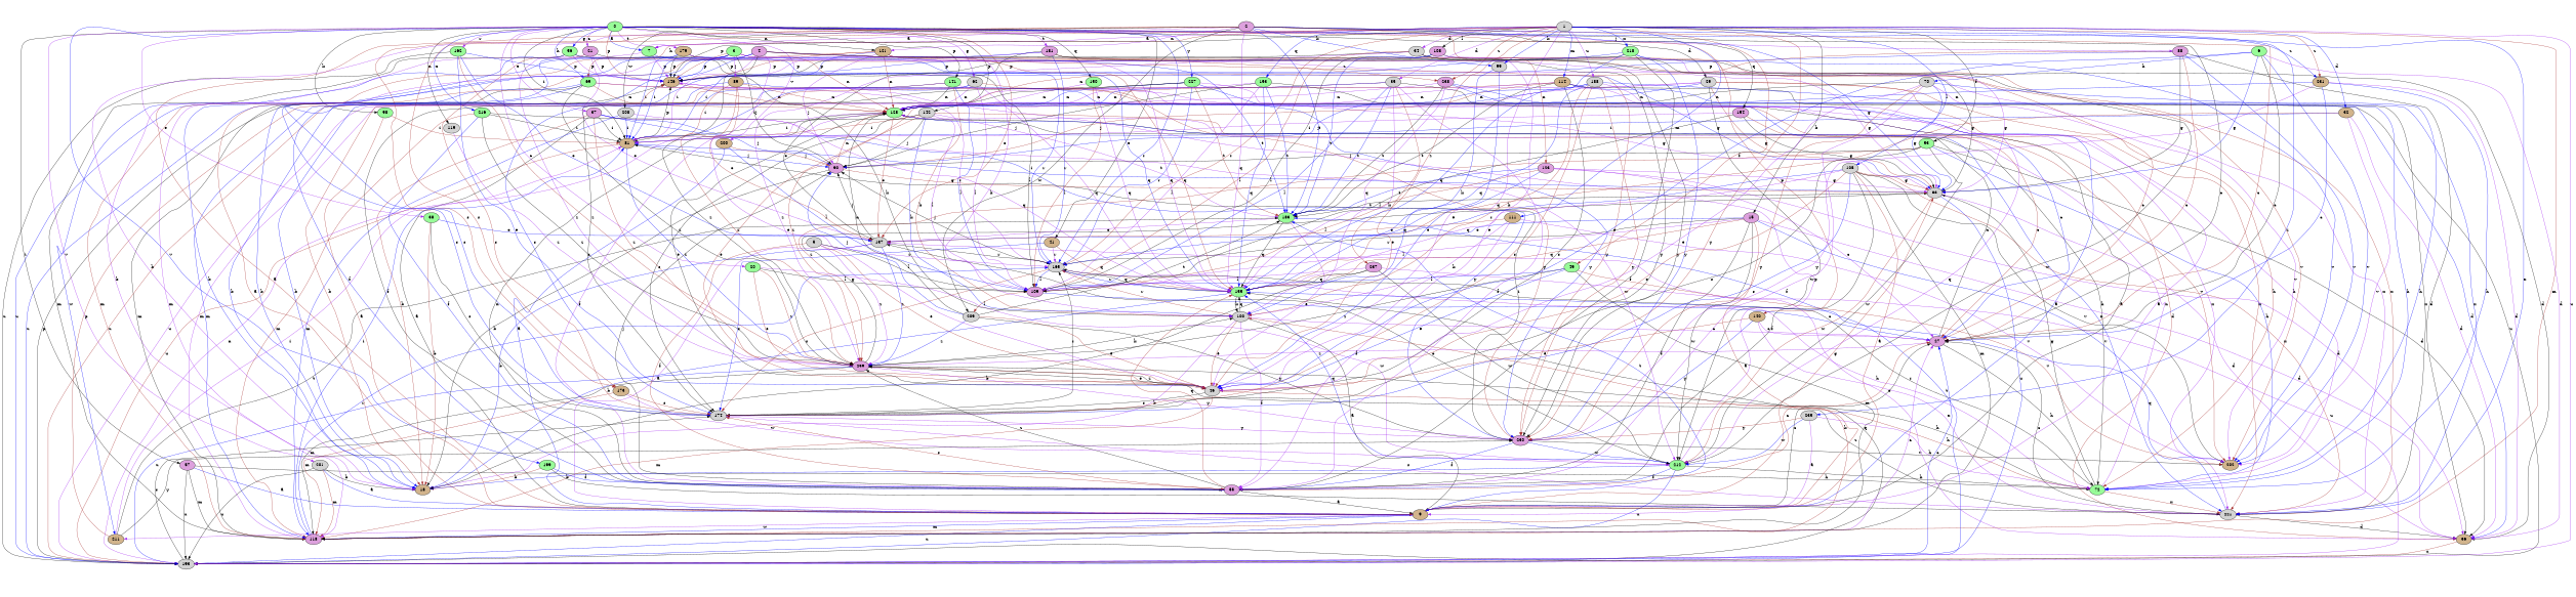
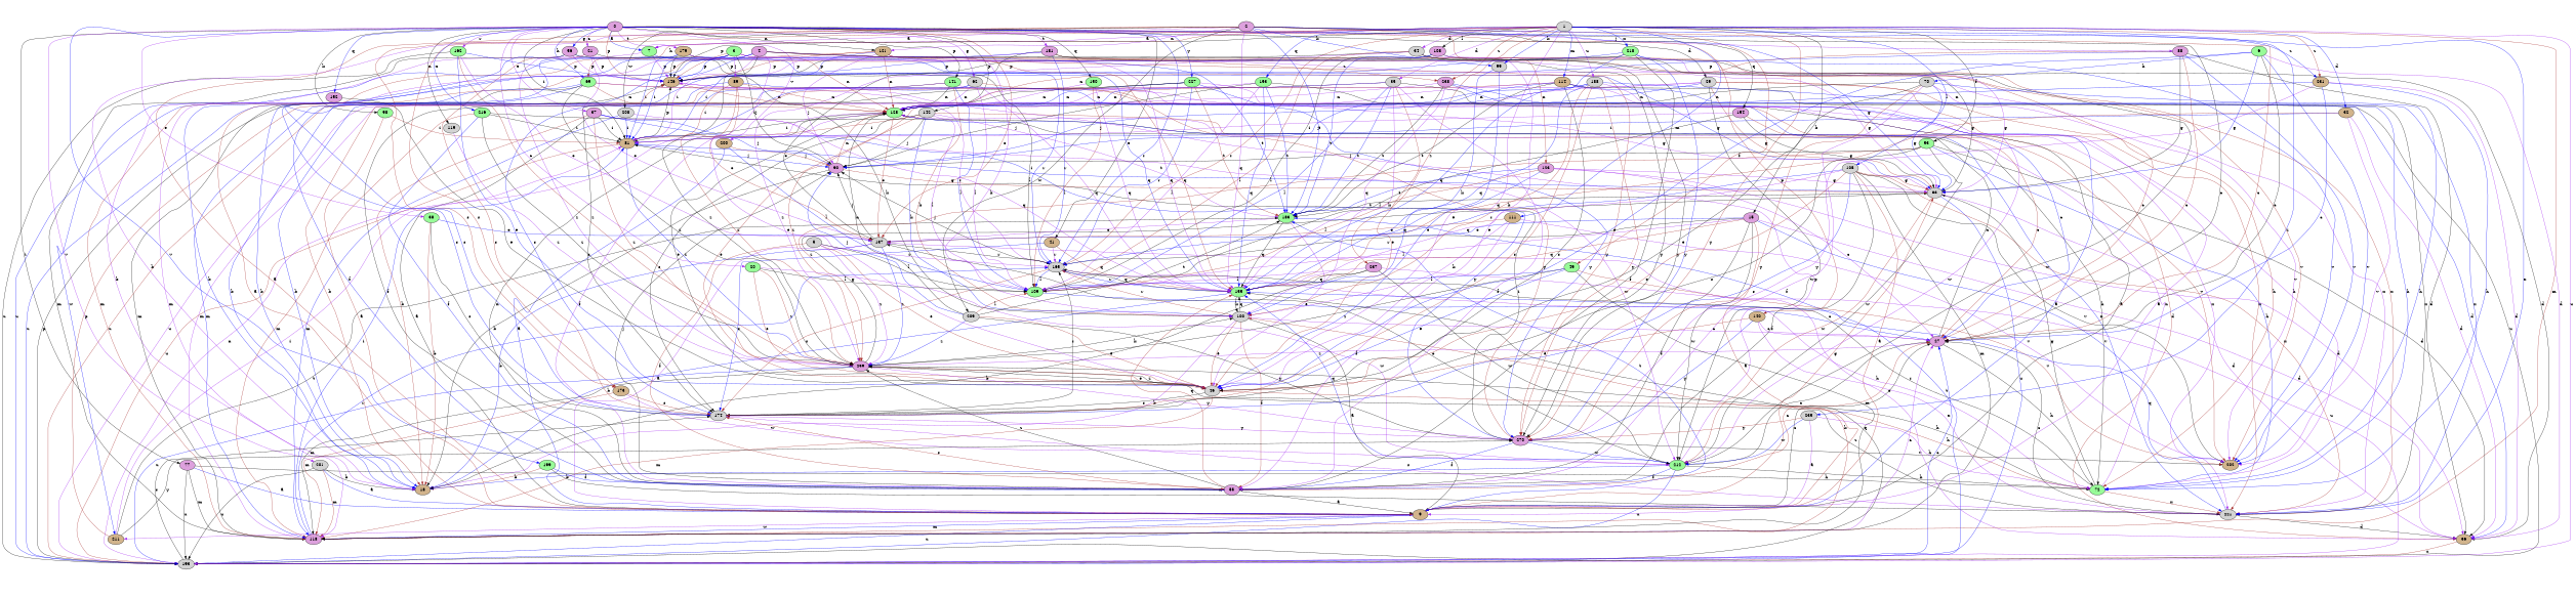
  strict digraph {
    node [fillcolor=palegreen style=filled]
    edge [color=blue]
-   0
+   0 [fillcolor=plum]
    7
    20
    21 [fillcolor=plum]
    27 [fillcolor=plum]
    29 [fillcolor=lightgrey]
    37 [fillcolor=plum]
    38
    41 [fillcolor=tan]
-   56
+   56 [fillcolor=plum]
    62 [fillcolor=lightgrey]
    69
-   77 [fillcolor=plum label=57]
+   77 [fillcolor=plum]
    81 [fillcolor=tan]
    88 [fillcolor=plum]
    98
    119 [fillcolor=lightgrey]
    121 [fillcolor=tan]
    137 [fillcolor=lightgrey]
    140 [fillcolor=tan]
    141
    142 [fillcolor=lightgrey]
    146 [fillcolor=tan]
    150
+   152 [fillcolor=plum]
    162
    165 [fillcolor=lightgrey]
    179 [fillcolor=tan]
    181 [fillcolor=plum]
    199
    200 [fillcolor=tan]
    201 [fillcolor=lightgrey]
    216
    227
    231 [fillcolor=tan]
    18 [fillcolor=tan]
    155
    46 [fillcolor=lightgrey]
    239 [fillcolor=plum]
-   109 [fillcolor=plum]
+   109
    212
    174 [fillcolor=lightgrey]
    128
    72
    118 [fillcolor=plum]
    193 [fillcolor=lightgrey]
    63 [fillcolor=lightgrey]
    221 [fillcolor=lightgrey]
-   230 [fillcolor=plum]
+   230 [fillcolor=plum label=270]
    9 [fillcolor=tan]
    90 [fillcolor=plum]
    100 [fillcolor=lightgrey]
    36 [fillcolor=tan]
    202 [fillcolor=tan]
    183
    55 [fillcolor=plum]
    1 [fillcolor=lightgrey]
    15 [fillcolor=plum]
    32 [fillcolor=tan]
    34 [fillcolor=lightgrey]
    35 [fillcolor=lightgrey]
    49
    53
    99 [fillcolor=lightgrey]
    105 [fillcolor=lightgrey]
    108 [fillcolor=plum]
    111 [fillcolor=tan]
    114 [fillcolor=tan]
    153
    173 [fillcolor=tan]
    188 [fillcolor=lightgrey]
    218
    235 [fillcolor=lightgrey]
    237 [fillcolor=plum]
    238 [fillcolor=plum]
    2 [fillcolor=plum]
    123 [fillcolor=plum]
    154 [fillcolor=plum]
    208 [fillcolor=lightgrey]
    209 [fillcolor=lightgrey]
    211 [fillcolor=tan]
    3
    89 [fillcolor=tan]
    4 [fillcolor=plum]
    5 [fillcolor=lightgrey]
    6
    70 [fillcolor=lightgrey]
    0 -> 7 [label=a]
    0 -> 20 [color=purple label=c]
    0 -> 21 [color=purple label=c]
    0 -> 27 [color=black label=c]
    0 -> 29 [color=black label=d]
    0 -> 37 [color=purple label=e]
    0 -> 38 [color=purple label=e]
    0 -> 41 [color=black label=e]
    0 -> 56 [label=g]
    0 -> 62 [color=purple label=g]
    0 -> 69 [label=h]
    0 -> 77 [color=black label=i]
    0 -> 81 [color=black label=i]
    0 -> 88 [color=purple label=j]
    0 -> 98 [color=black label=k]
    0 -> 119 [color=black label=n]
    0 -> 121 [color=black label=n]
    0 -> 137 [color=brown label=o]
    0 -> 140 [color=brown label=p]
    0 -> 141 [color=black label=p]
    0 -> 142 [color=black label=p]
    0 -> 146 [color=brown label=p]
    0 -> 150 [color=black label=q]
+   0 -> 152 [label=q]
    0 -> 162 [color=purple label=r]
    0 -> 165 [label=r]
    0 -> 179 [color=purple label=t]
    0 -> 181 [color=purple label=t]
    0 -> 199 [label=v]
    0 -> 200 [color=purple label=v]
    0 -> 201 [color=purple label=v]
    0 -> 216 [label=x]
    0 -> 227 [label=y]
    0 -> 231 [label=z]
    7 -> 146 [color=purple label=p]
    7 -> 18 [color=purple label=b]
    7 -> 155 [label=q]
    20 -> 46 [color=brown label=e]
    20 -> 239 [color=brown label=z]
    20 -> 109 [color=black label=l]
    20 -> 212 [color=purple label=w]
    21 -> 137 [color=purple label=o]
    21 -> 146 [color=purple label=p]
    21 -> 239 [color=purple label=z]
    21 -> 109 [color=black label=l]
    21 -> 174 [color=brown label=s]
    27 -> 239 [color=purple label=z]
    27 -> 128 [color=black label=n]
    27 -> 72 [color=black label=h]
    29 -> 212 [color=black label=w]
    29 -> 128 [label=n]
    29 -> 72 [color=brown label=h]
    29 -> 118 [color=purple label=m]
    29 -> 193 [color=purple label=u]
    29 -> 63 [color=brown label=g]
    29 -> 221 [color=brown label=x]
    37 -> 81 [color=black label=i]
    37 -> 18 [color=brown label=b]
    37 -> 239 [color=brown label=z]
    37 -> 212 [color=purple label=w]
    37 -> 230 [label=y]
    37 -> 9 [color=black label=a]
    37 -> 90 [label=j]
    38 -> 137 [label=o]
    38 -> 18 [color=brown label=b]
    38 -> 174 [color=black label=s]
    41 -> 165 [color=purple label=r]
    41 -> 155 [color=brown label=q]
    41 -> 174 [label=s]
    56 -> 146 [color=purple label=p]
    56 -> 174 [label=s]
    56 -> 118 [color=black label=m]
    56 -> 63 [label=g]
    56 -> 100 [color=black label=k]
    62 -> 81 [label=i]
    62 -> 18 [label=b]
    62 -> 155 [color=purple label=q]
    62 -> 109 [color=purple label=l]
    62 -> 128 [color=purple label=n]
    62 -> 230 [color=brown label=y]
    69 -> 165 [color=purple label=r]
    69 -> 18 [label=b]
    69 -> 239 [color=black label=z]
    69 -> 128 [color=brown label=n]
    69 -> 118 [color=black label=m]
    69 -> 193 [label=u]
    69 -> 36 [color=brown label=d]
    77 -> 72 [color=black label=h]
    77 -> 118 [color=black label=m]
    77 -> 193 [color=black label=u]
    77 -> 9 [label=a]
    81 -> 146 [color=black label=p]
    81 -> 239 [label=z]
    81 -> 193 [color=brown label=u]
    81 -> 90 [label=j]
    88 -> 27 [color=brown label=c]
    88 -> 146 [label=p]
    88 -> 128 [color=brown label=n]
    88 -> 63 [color=black label=g]
    88 -> 36 [color=black label=d]
    88 -> 202 [label=v]
    98 -> 81 [color=brown label=i]
    98 -> 9 [color=brown label=a]
    119 -> 239 [color=purple label=z]
    121 -> 146 [color=brown label=p]
    121 -> 155 [color=purple label=q]
    121 -> 174 [label=s]
    121 -> 128 [color=brown label=n]
    121 -> 221 [color=brown label=x]
    121 -> 9 [color=brown label=a]
    121 -> 90 [color=purple label=j]
    121 -> 202 [color=brown label=v]
    137 -> 165 [color=black label=r]
    137 -> 18 [label=b]
    137 -> 239 [label=z]
    137 -> 9 [color=purple label=a]
    137 -> 90 [color=black label=j]
    140 -> 27 [color=purple label=c]
    140 -> 46 [color=brown label=e]
    140 -> 221 [color=purple label=x]
    140 -> 230 [label=y]
    141 -> 18 [label=b]
    141 -> 109 [label=l]
    141 -> 128 [color=black label=n]
    141 -> 193 [color=brown label=u]
    141 -> 221 [color=purple label=x]
    141 -> 100 [color=brown label=k]
    142 -> 81 [color=brown label=i]
    142 -> 46 [color=brown label=e]
    142 -> 109 [color=purple label=l]
    142 -> 174 [color=black label=s]
    142 -> 90 [color=black label=j]
    142 -> 100 [label=k]
    142 -> 202 [color=brown label=v]
    142 -> 183 [color=purple label=t]
    146 -> 128 [color=brown label=n]
    146 -> 72 [color=purple label=h]
    150 -> 155 [color=purple label=q]
    150 -> 109 [color=brown label=l]
    150 -> 128 [color=purple label=n]
-   162 -> 137 [label=o]
+   152 -> 46 [color=black label=e]
+   162 -> 137 [color=purple label=o]
    162 -> 146 [label=p]
    162 -> 46 [label=e]
    162 -> 239 [color=brown label=z]
    162 -> 193 [color=black label=u]
    165 -> 155 [color=black label=q]
    165 -> 109 [label=l]
    165 -> 174 [color=brown label=s]
    165 -> 72 [color=purple label=h]
    165 -> 90 [color=black label=j]
    179 -> 81 [label=i]
    179 -> 146 [color=black label=p]
    179 -> 165 [label=r]
    179 -> 174 [label=s]
    179 -> 221 [color=purple label=x]
    179 -> 230 [color=brown label=y]
    181 -> 27 [color=brown label=c]
    181 -> 137 [color=black label=o]
    181 -> 146 [color=purple label=p]
    181 -> 165 [label=r]
    181 -> 193 [label=u]
    181 -> 230 [color=black label=y]
    199 -> 18 [color=brown label=b]
    199 -> 221 [color=black label=x]
    199 -> 55 [label=f]
    200 -> 109 [label=l]
    200 -> 9 [label=a]
    200 -> 90 [color=brown label=j]
    201 -> 18 [color=black label=b]
    201 -> 118 [color=brown label=m]
    201 -> 193 [color=black label=u]
    201 -> 9 [label=a]
    216 -> 81 [color=black label=i]
    216 -> 239 [color=black label=z]
    216 -> 72 [color=black label=h]
    216 -> 118 [color=brown label=m]
    216 -> 55 [label=f]
    227 -> 165 [label=r]
    227 -> 174 [color=black label=s]
    227 -> 128 [label=n]
    227 -> 63 [color=purple label=g]
    227 -> 230 [label=y]
    227 -> 183 [color=brown label=t]
    227 -> 55 [color=black label=f]
    231 -> 27 [label=c]
    231 -> 128 [label=n]
    231 -> 72 [label=h]
    231 -> 230 [color=purple label=y]
    231 -> 36 [color=purple label=d]
    155 -> 165 [label=r]
    155 -> 18 [label=b]
    155 -> 100 [color=black label=k]
    46 -> 239 [color=black label=z]
    46 -> 174 [color=black label=s]
    46 -> 72 [color=brown label=h]
    46 -> 118 [color=brown label=m]
    239 -> 46 [color=brown label=e]
    239 -> 72 [color=black label=h]
    239 -> 118 [color=black label=m]
    239 -> 193 [label=u]
    239 -> 63 [color=black label=g]
    239 -> 230 [color=purple label=y]
    239 -> 100 [color=black label=k]
    109 -> 27 [label=c]
+   212 -> 27 [color=black label=c]
    212 -> 137 [color=black label=o]
    212 -> 146 [color=purple label=p]
    212 -> 18 [label=b]
    212 -> 155 [label=q]
    212 -> 72 [color=black label=h]
    212 -> 193 [label=u]
    212 -> 55 [label=f]
    174 -> 165 [color=black label=r]
    174 -> 230 [color=purple label=y]
    128 -> 81 [color=black label=i]
    128 -> 137 [color=brown label=o]
    128 -> 46 [color=black label=e]
    128 -> 221 [label=x]
    128 -> 55 [color=purple label=f]
    72 -> 165 [color=black label=r]
    72 -> 128 [color=purple label=n]
    72 -> 63 [color=black label=g]
    72 -> 221 [color=brown label=x]
    118 -> 27 [color=purple label=c]
    118 -> 81 [label=i]
    118 -> 165 [label=r]
    118 -> 100 [color=brown label=k]
    193 -> 27 [label=c]
    193 -> 146 [color=black label=p]
    193 -> 155 [color=black label=q]
    193 -> 174 [color=black label=s]
    193 -> 128 [color=purple label=n]
    193 -> 183 [label=t]
    63 -> 81 [label=i]
    63 -> 212 [color=brown label=w]
    63 -> 193 [label=u]
    63 -> 36 [color=purple label=d]
    63 -> 183 [color=black label=t]
    221 -> 27 [color=black label=c]
    221 -> 155 [label=q]
    221 -> 239 [color=black label=z]
    221 -> 174 [color=purple label=s]
    221 -> 36 [color=black label=d]
    230 -> 81 [color=black label=i]
    230 -> 212 [label=w]
    230 -> 202 [color=black label=v]
    230 -> 55 [label=f]
    9 -> 27 [color=black label=c]
    9 -> 118 [label=m]
    9 -> 193 [label=u]
    9 -> 63 [color=brown label=g]
    9 -> 183 [label=t]
    9 -> 211 [color=purple label=w]
    90 -> 18 [color=black label=b]
    90 -> 128 [color=brown label=n]
    90 -> 63 [color=brown label=g]
    100 -> 27 [color=purple label=c]
    100 -> 165 [color=brown label=r]
    100 -> 18 [color=purple label=b]
    100 -> 155 [color=black label=q]
    100 -> 46 [color=brown label=e]
    100 -> 9 [color=black label=a]
-   100 -> 55 [color=purple label=f]
+   100 -> 55 [color=brown label=f]
    36 -> 137 [color=purple label=o]
    36 -> 193 [color=brown label=u]
    183 -> 137 [color=purple label=o]
    183 -> 155 [color=black label=q]
    183 -> 46 [color=purple label=e]
    55 -> 27 [color=brown label=c]
    55 -> 155 [color=brown label=q]
    55 -> 239 [color=black label=z]
    55 -> 174 [color=brown label=s]
    55 -> 128 [color=black label=n]
    55 -> 9 [color=black label=a]
    55 -> 90 [color=black label=j]
    1 -> 7 [color=purple label=a]
    1 -> 69 [color=brown label=h]
    1 -> 146 [color=black label=p]
    1 -> 165 [color=brown label=r]
    1 -> 231 [color=brown label=z]
    1 -> 18 [color=purple label=b]
    1 -> 46 [color=purple label=e]
    1 -> 118 [color=brown label=m]
    1 -> 193 [color=purple label=u]
    1 -> 230 [color=brown label=y]
    1 -> 15 [color=black label=b]
    1 -> 32 [label=d]
    1 -> 34 [color=purple label=d]
    1 -> 35 [color=purple label=d]
    1 -> 49 [color=brown label=f]
    1 -> 53 [color=black label=f]
    1 -> 99 [label=k]
    1 -> 105 [label=l]
    1 -> 108 [color=black label=l]
    1 -> 111 [label=m]
    1 -> 114 [label=m]
    1 -> 153 [label=q]
    1 -> 173 [color=brown label=s]
    1 -> 188 [color=purple label=u]
    1 -> 218 [label=x]
    1 -> 235 [label=z]
    1 -> 237 [color=brown label=z]
    1 -> 238 [color=brown label=z]
    15 -> 137 [label=o]
    15 -> 165 [color=black label=r]
    15 -> 155 [color=brown label=q]
    15 -> 109 [color=purple label=l]
    15 -> 212 [color=black label=w]
    15 -> 9 [color=brown label=a]
    15 -> 36 [color=purple label=d]
    15 -> 202 [label=v]
    15 -> 55 [color=black label=f]
    32 -> 81 [label=i]
    32 -> 155 [color=brown label=q]
    32 -> 36 [color=purple label=d]
    32 -> 202 [color=purple label=v]
    34 -> 146 [color=black label=p]
    34 -> 46 [color=purple label=e]
    34 -> 239 [color=purple label=z]
    34 -> 109 [color=brown label=l]
    34 -> 63 [color=black label=g]
    34 -> 230 [color=black label=y]
    35 -> 46 [color=brown label=e]
    35 -> 239 [color=brown label=z]
    35 -> 109 [label=l]
    35 -> 128 [label=n]
    35 -> 9 [color=black label=a]
    35 -> 100 [color=purple label=k]
    35 -> 183 [label=t]
    35 -> 55 [color=purple label=f]
    49 -> 46 [label=e]
    49 -> 239 [color=black label=z]
    49 -> 109 [label=l]
    49 -> 118 [color=black label=m]
    49 -> 202 [color=brown label=v]
    53 -> 239 [color=brown label=z]
    53 -> 212 [color=black label=w]
    53 -> 174 [color=black label=s]
    53 -> 72 [label=h]
    53 -> 90 [color=black label=j]
    53 -> 36 [color=black label=d]
    99 -> 46 [label=e]
    99 -> 100 [label=k]
    105 -> 165 [label=r]
    105 -> 155 [color=purple label=q]
    105 -> 46 [color=brown label=e]
    105 -> 174 [label=s]
    105 -> 118 [color=black label=m]
    105 -> 63 [color=brown label=g]
    105 -> 221 [color=brown label=x]
    105 -> 9 [color=brown label=a]
    105 -> 202 [color=black label=v]
    105 -> 55 [color=black label=f]
    108 -> 146 [label=p]
    108 -> 109 [color=black label=l]
    108 -> 212 [color=black label=w]
    108 -> 63 [color=purple label=g]
    108 -> 183 [label=t]
    111 -> 137 [color=brown label=o]
    111 -> 100 [color=purple label=k]
    111 -> 202 [color=purple label=v]
    111 -> 55 [color=purple label=f]
    114 -> 18 [color=brown label=b]
-   114 -> 212 [color=purple label=q]
+   114 -> 212 [color=purple label=w]
    114 -> 174 [color=black label=s]
    114 -> 128 [color=purple label=n]
    114 -> 72 [label=h]
    114 -> 221 [color=black label=x]
-   114 -> 90 [color=brown label=j]
+   114 -> 90 [label=j]
    114 -> 183 [color=black label=t]
    153 -> 155 [label=q]
    153 -> 109 [color=purple label=l]
    153 -> 128 [color=purple label=n]
    153 -> 193 [color=black label=u]
    153 -> 90 [color=black label=j]
    153 -> 183 [label=t]
    173 -> 212 [color=purple label=w]
    173 -> 174 [color=brown label=s]
    173 -> 118 [color=brown label=m]
    188 -> 155 [label=q]
    188 -> 174 [color=brown label=s]
    188 -> 128 [label=n]
    188 -> 221 [label=x]
    188 -> 230 [color=brown label=y]
    188 -> 9 [color=purple label=a]
    188 -> 90 [label=j]
    188 -> 100 [color=brown label=k]
    218 -> 81 [label=i]
    218 -> 146 [color=black label=p]
    218 -> 155 [label=q]
    218 -> 230 [label=y]
    218 -> 202 [label=v]
    218 -> 55 [color=black label=f]
    235 -> 212 [label=w]
    235 -> 72 [color=purple label=h]
    235 -> 230 [color=brown label=y]
    235 -> 9 [color=purple label=a]
    237 -> 18 [color=black label=b]
    237 -> 155 [color=black label=q]
    237 -> 109 [color=purple label=l]
    237 -> 212 [color=black label=w]
    237 -> 193 [color=purple label=u]
    238 -> 155 [color=purple label=q]
    238 -> 128 [color=purple label=n]
    238 -> 9 [label=a]
    238 -> 36 [label=d]
    238 -> 183 [color=black label=t]
    2 -> 7 [color=purple label=a]
    2 -> 27 [color=brown label=c]
    2 -> 121 [color=purple label=n]
    2 -> 155 [color=purple label=q]
    2 -> 63 [label=g]
    2 -> 221 [label=x]
    2 -> 9 [color=brown label=a]
    2 -> 183 [label=t]
    2 -> 99 [label=k]
    2 -> 173 [color=brown label=s]
    2 -> 123 [color=brown label=n]
    2 -> 154 [color=black label=q]
    2 -> 208 [color=black label=w]
    2 -> 209 [color=black label=w]
    123 -> 27 [color=purple label=c]
    123 -> 155 [label=q]
    123 -> 109 [color=brown label=l]
    123 -> 63 [color=purple label=g]
    123 -> 36 [color=purple label=d]
    123 -> 183 [label=t]
    154 -> 27 [color=brown label=c]
    154 -> 81 [color=purple label=i]
    154 -> 109 [color=black label=l]
    154 -> 63 [color=black label=g]
    208 -> 81 [label=i]
    208 -> 155 [color=purple label=q]
    208 -> 118 [label=m]
    209 -> 46 [color=brown label=e]
    209 -> 239 [label=z]
-   109 -> 209 [color=brown label=l]
+   209 -> 109 [color=brown label=l]
    209 -> 128 [color=black label=n]
    209 -> 230 [color=black label=y]
    209 -> 90 [label=j]
    209 -> 183 [color=black label=t]
    211 -> 81 [color=purple label=i]
    211 -> 146 [color=brown label=p]
    211 -> 230 [color=black label=y]
    211 -> 183 [color=black label=t]
    3 -> 81 [label=i]
    3 -> 146 [color=brown label=p]
    3 -> 18 [label=b]
    3 -> 128 [color=brown label=n]
    3 -> 118 [color=brown label=m]
    3 -> 63 [color=purple label=g]
    3 -> 90 [color=black label=j]
    3 -> 100 [color=purple label=k]
    3 -> 211 [label=w]
    3 -> 89 [color=purple label=j]
    89 -> 27 [label=c]
    89 -> 81 [color=brown label=i]
    89 -> 137 [color=brown label=o]
    89 -> 239 [color=brown label=z]
    89 -> 128 [color=brown label=n]
    89 -> 118 [label=m]
    4 -> 81 [color=purple label=i]
    4 -> 146 [label=p]
    4 -> 155 [color=brown label=q]
    4 -> 46 [color=purple label=e]
    4 -> 239 [color=black label=z]
    4 -> 118 [color=purple label=m]
    4 -> 36 [color=black label=d]
    4 -> 183 [label=t]
    4 -> 55 [label=f]
    4 -> 238 [color=brown label=z]
    5 -> 165 [color=purple label=r]
    5 -> 46 [color=brown label=e]
    5 -> 239 [color=purple label=z]
    5 -> 109 [color=black label=l]
    5 -> 55 [color=brown label=f]
    6 -> 27 [color=black label=c]
    6 -> 46 [label=e]
    6 -> 63 [label=g]
    6 -> 36 [color=purple label=d]
    6 -> 202 [label=v]
    6 -> 70 [label=h]
-   70 -> 46 [color=purple label=e]
+   70 -> 46 [color=black label=e]
    70 -> 128 [color=black label=n]
    70 -> 72 [label=h]
    70 -> 63 [label=g]
    70 -> 230 [color=brown label=y]
    70 -> 202 [color=purple label=v]
    70 -> 55 [color=purple label=f]
  }
